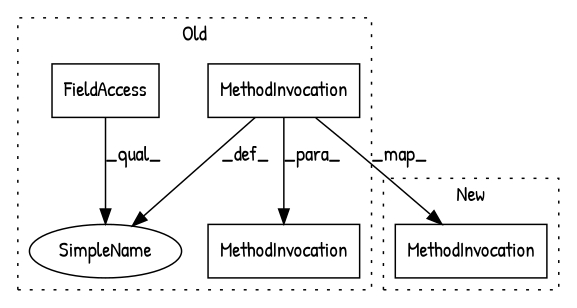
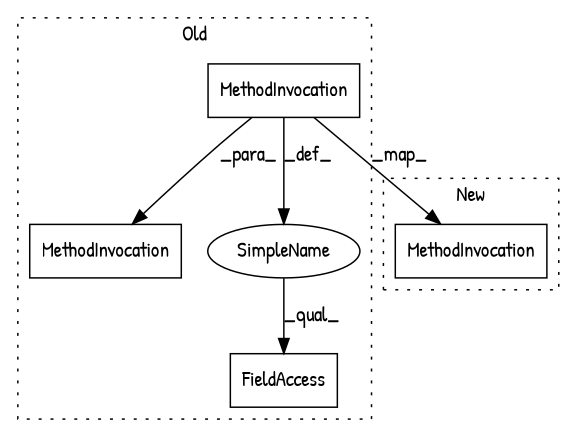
  digraph {
    fontname="Patrick Hand"
    node [a=32 l="16,1" shape=box fontname="Patrick Hand"]
    edge [fontname="Patrick Hand"]
    n1 [a=22 l=47 label=FieldAccess s=645]
    n2 [label=MethodInvocation s="645,679"]
    n3 [l="12,1" label=MethodInvocation s="710,728"]
    n4 [a=42 label=SimpleName shape=ellipse l=""]
    n5 [label=MethodInvocation s="700,734"]
    subgraph cluster_1 {
      label=Old
      style=dotted
      n1
      n2
      n3
      n4
    }
    subgraph cluster_2 {
      label=New
      style=dotted
      n5
    }
    n2 -> n3 [label=_para_]
    n2 -> n4 [label=_def_]
    n2 -> n5 [label=_map_]
-   n1 -> n4 [label=_qual_]
+   n4 -> n1 [label=_qual_]
  }
